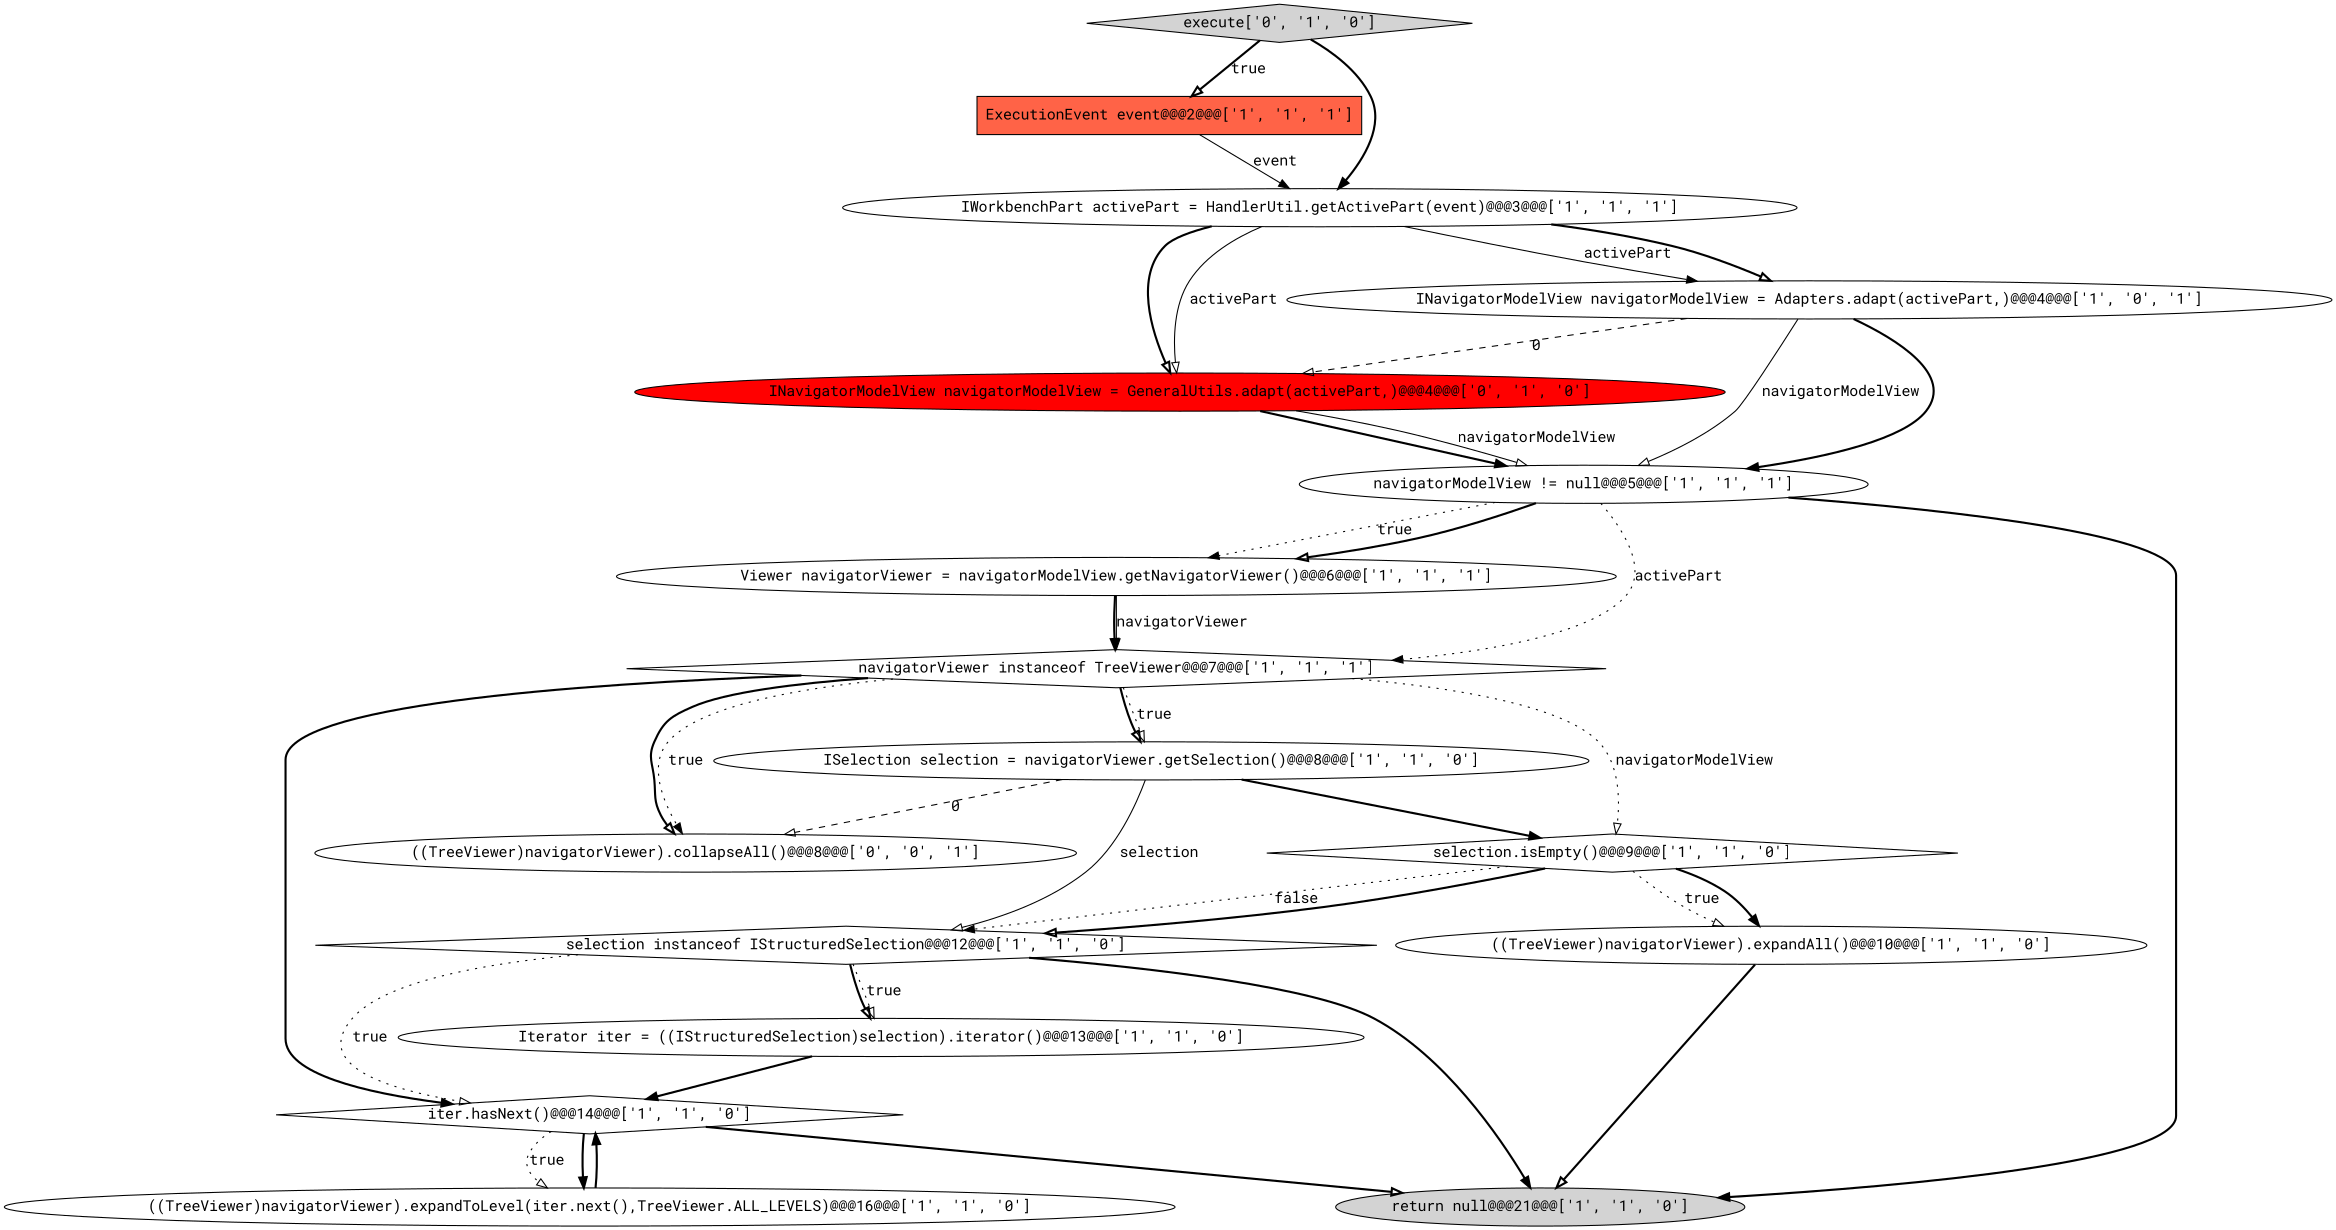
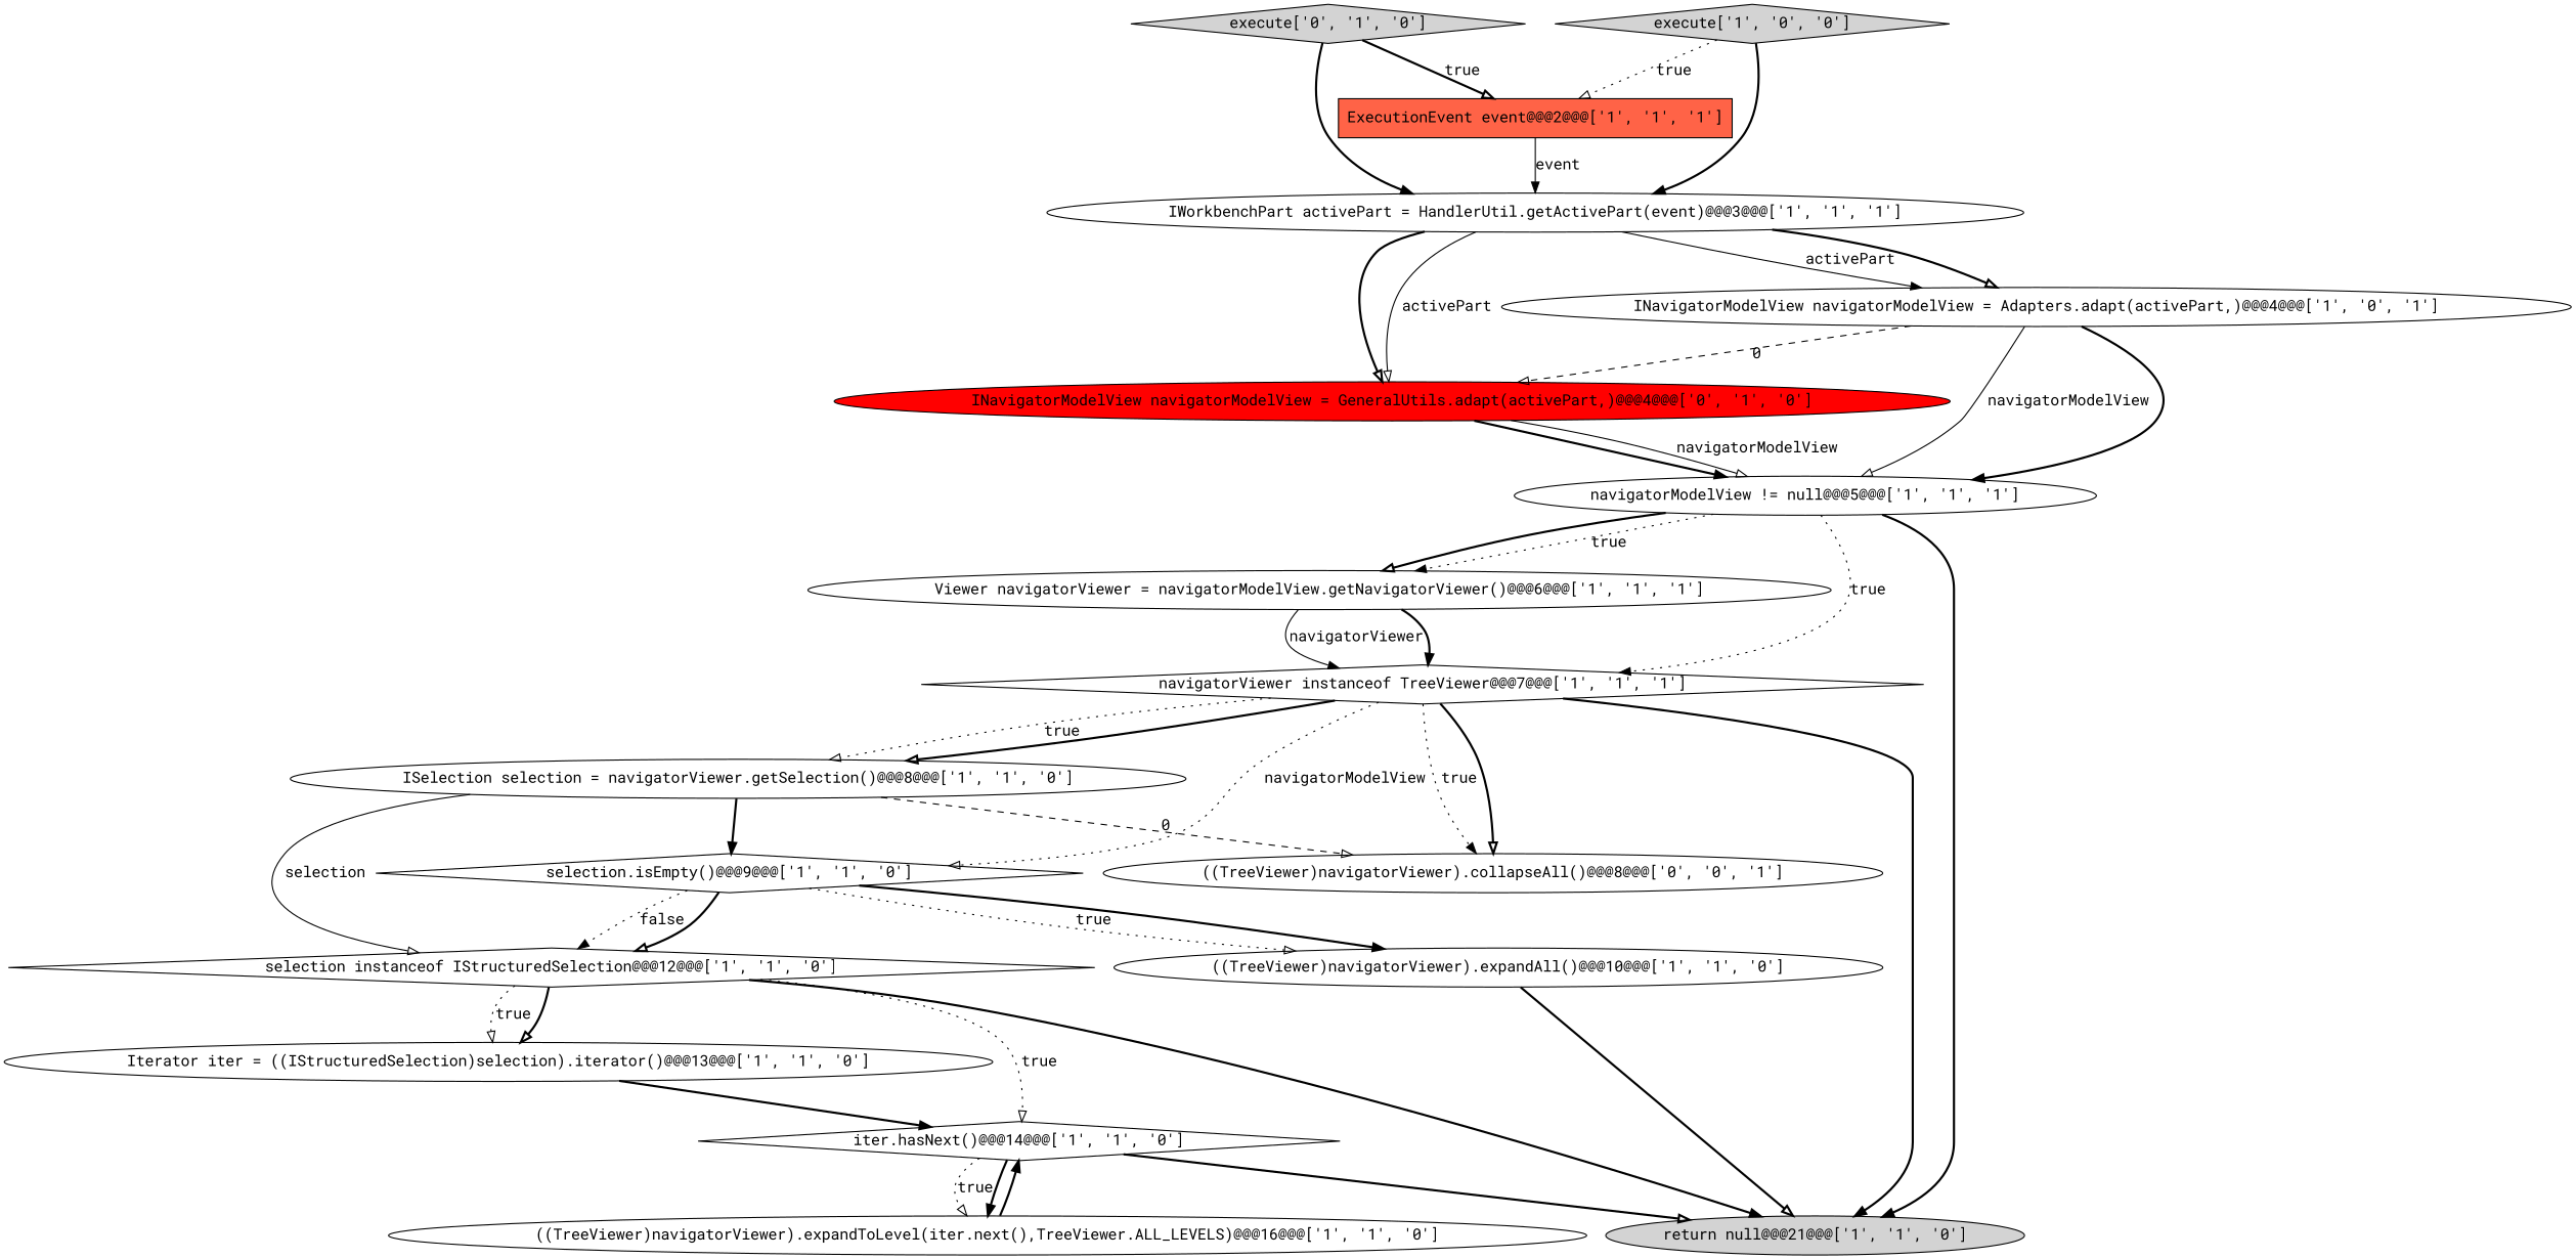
  digraph {
    fontname="Roboto Mono"
    node [fillcolor=white fontname="Roboto Mono" shape=ellipse style=filled]
    edge [arrowhead=onormal fontname="Roboto Mono" style=bold]
    n1 [fillcolor=tomato label="ExecutionEvent event@@@2@@@['1', '1', '1']" shape=box]
    n2 [label="IWorkbenchPart activePart = HandlerUtil.getActivePart(event)@@@3@@@['1', '1', '1']"]
    n3 [fillcolor=red label="INavigatorModelView navigatorModelView = GeneralUtils.adapt(activePart,)@@@4@@@['0', '1', '0']"]
    n4 [label="INavigatorModelView navigatorModelView = Adapters.adapt(activePart,)@@@4@@@['1', '0', '1']"]
    n5 [label="((TreeViewer)navigatorViewer).expandToLevel(iter.next(),TreeViewer.ALL_LEVELS)@@@16@@@['1', '1', '0']"]
    n6 [label="iter.hasNext()@@@14@@@['1', '1', '0']" shape=diamond]
    n7 [fillcolor=lightgray label="return null@@@21@@@['1', '1', '0']"]
    n8 [fillcolor=lightgray label="execute['0', '1', '0']" shape=diamond]
    n9 [label="selection instanceof IStructuredSelection@@@12@@@['1', '1', '0']" shape=diamond]
    n10 [label="Iterator iter = ((IStructuredSelection)selection).iterator()@@@13@@@['1', '1', '0']"]
    n11 [label="navigatorModelView != null@@@5@@@['1', '1', '1']"]
    n12 [label="Viewer navigatorViewer = navigatorModelView.getNavigatorViewer()@@@6@@@['1', '1', '1']"]
    n13 [label="navigatorViewer instanceof TreeViewer@@@7@@@['1', '1', '1']" shape=diamond]
    n14 [label="ISelection selection = navigatorViewer.getSelection()@@@8@@@['1', '1', '0']"]
    n15 [label="((TreeViewer)navigatorViewer).collapseAll()@@@8@@@['0', '0', '1']"]
    n16 [label="selection.isEmpty()@@@9@@@['1', '1', '0']" shape=diamond]
+   n17 [fillcolor=lightgray label="execute['1', '0', '0']" shape=diamond]
    n18 [label="((TreeViewer)navigatorViewer).expandAll()@@@10@@@['1', '1', '0']"]
    n1 -> n2 [arrowhead=normal label=event style=solid]
    n2 -> n3
    n2 -> n3 [label=activePart style=solid]
    n2 -> n4 [arrowhead=normal label=activePart style=solid]
    n2 -> n4
    n3 -> n11 [arrowhead=normal]
    n3 -> n11 [label=navigatorModelView style=solid]
    n4 -> n3 [label=0 style=dashed]
    n4 -> n11 [arrowhead=normal]
    n4 -> n11 [label=navigatorModelView style=solid]
    n5 -> n6 [arrowhead=normal]
    n6 -> n5 [label=true style=dotted]
    n6 -> n5 [arrowhead=normal]
    n6 -> n7
    n8 -> n1 [label=true]
    n8 -> n2 [arrowhead=normal]
    n9 -> n6 [label=true style=dotted]
    n9 -> n7 [arrowhead=normal]
    n9 -> n10
    n9 -> n10 [label=true style=dotted]
    n10 -> n6 [arrowhead=normal]
    n11 -> n7 [arrowhead=normal]
    n11 -> n12 [arrowhead=normal label=true style=dotted]
    n11 -> n12
-   n11 -> n13 [arrowhead=normal label=activePart style=dotted]
+   n11 -> n13 [arrowhead=normal label=true style=dotted]
    n12 -> n13 [arrowhead=normal label=navigatorViewer style=solid]
    n12 -> n13 [arrowhead=normal]
-   n13 -> n6 [arrowhead=normal]
+   n13 -> n7 [arrowhead=normal]
    n13 -> n14 [label=true style=dotted]
    n13 -> n14
    n13 -> n15 [arrowhead=normal label=true style=dotted]
    n13 -> n15
    n13 -> n16 [label=navigatorModelView style=dotted]
    n14 -> n9 [label=selection style=solid]
    n14 -> n15 [label=0 style=dashed]
    n14 -> n16 [arrowhead=normal]
    n16 -> n9 [arrowhead=normal label=false style=dotted]
    n16 -> n9
    n16 -> n18 [arrowhead=normal]
    n16 -> n18 [label=true style=dotted]
+   n17 -> n1 [label=true style=dotted]
+   n17 -> n2 [arrowhead=normal]
    n18 -> n7
  }
